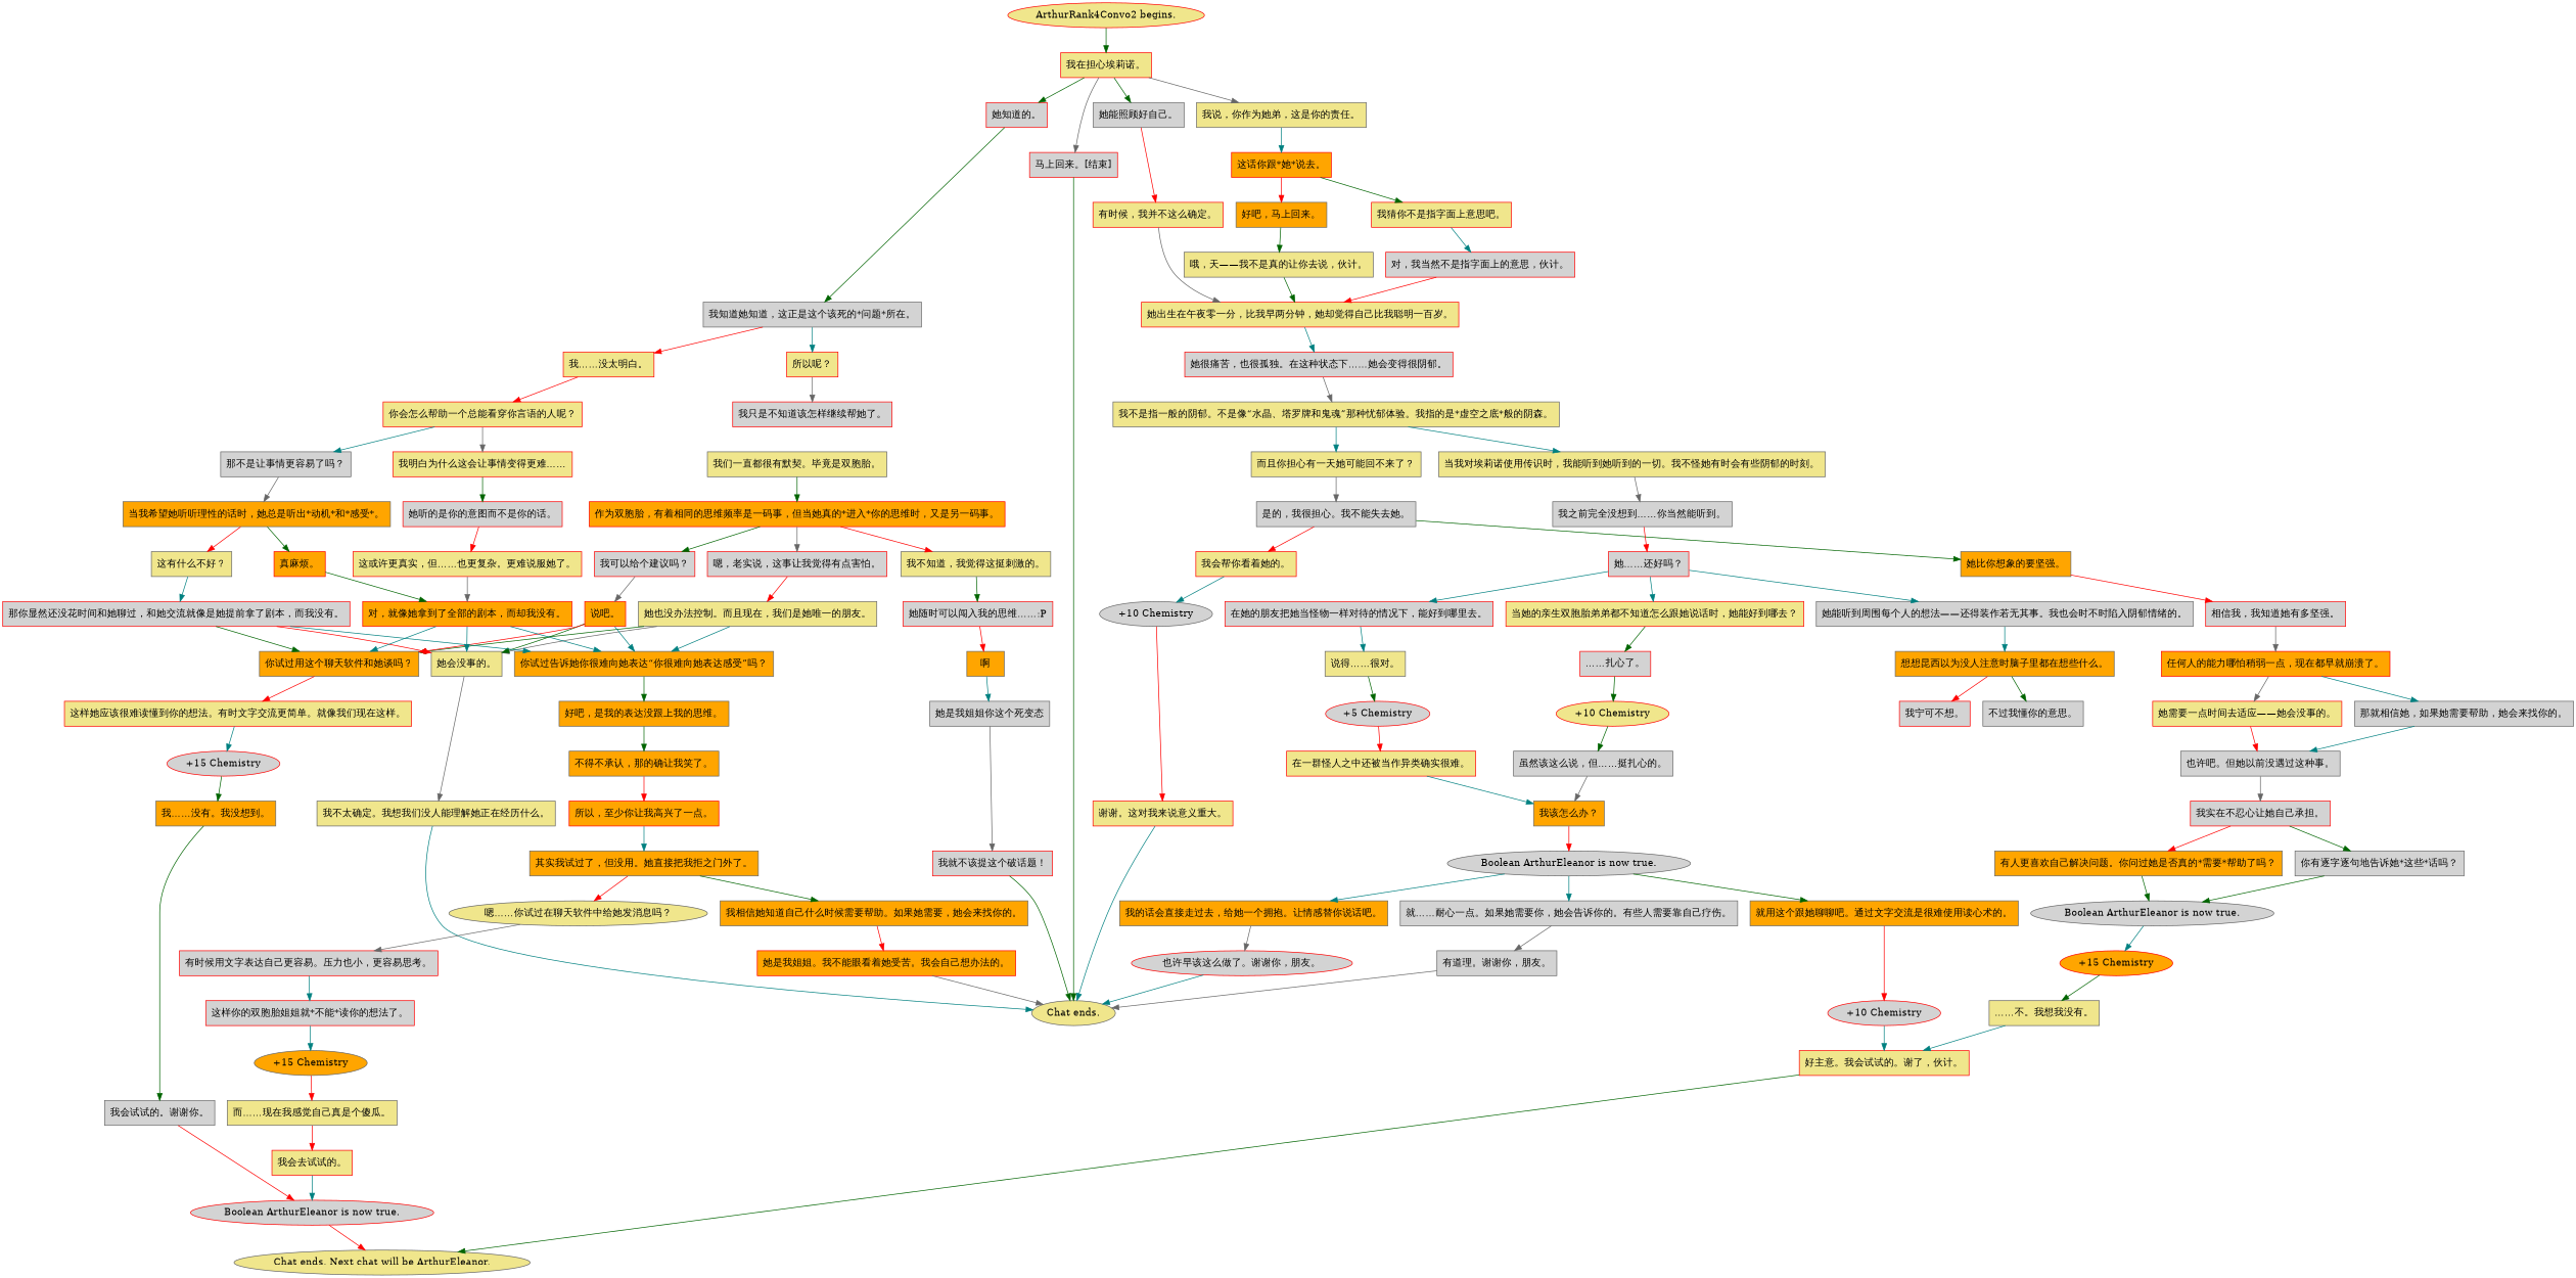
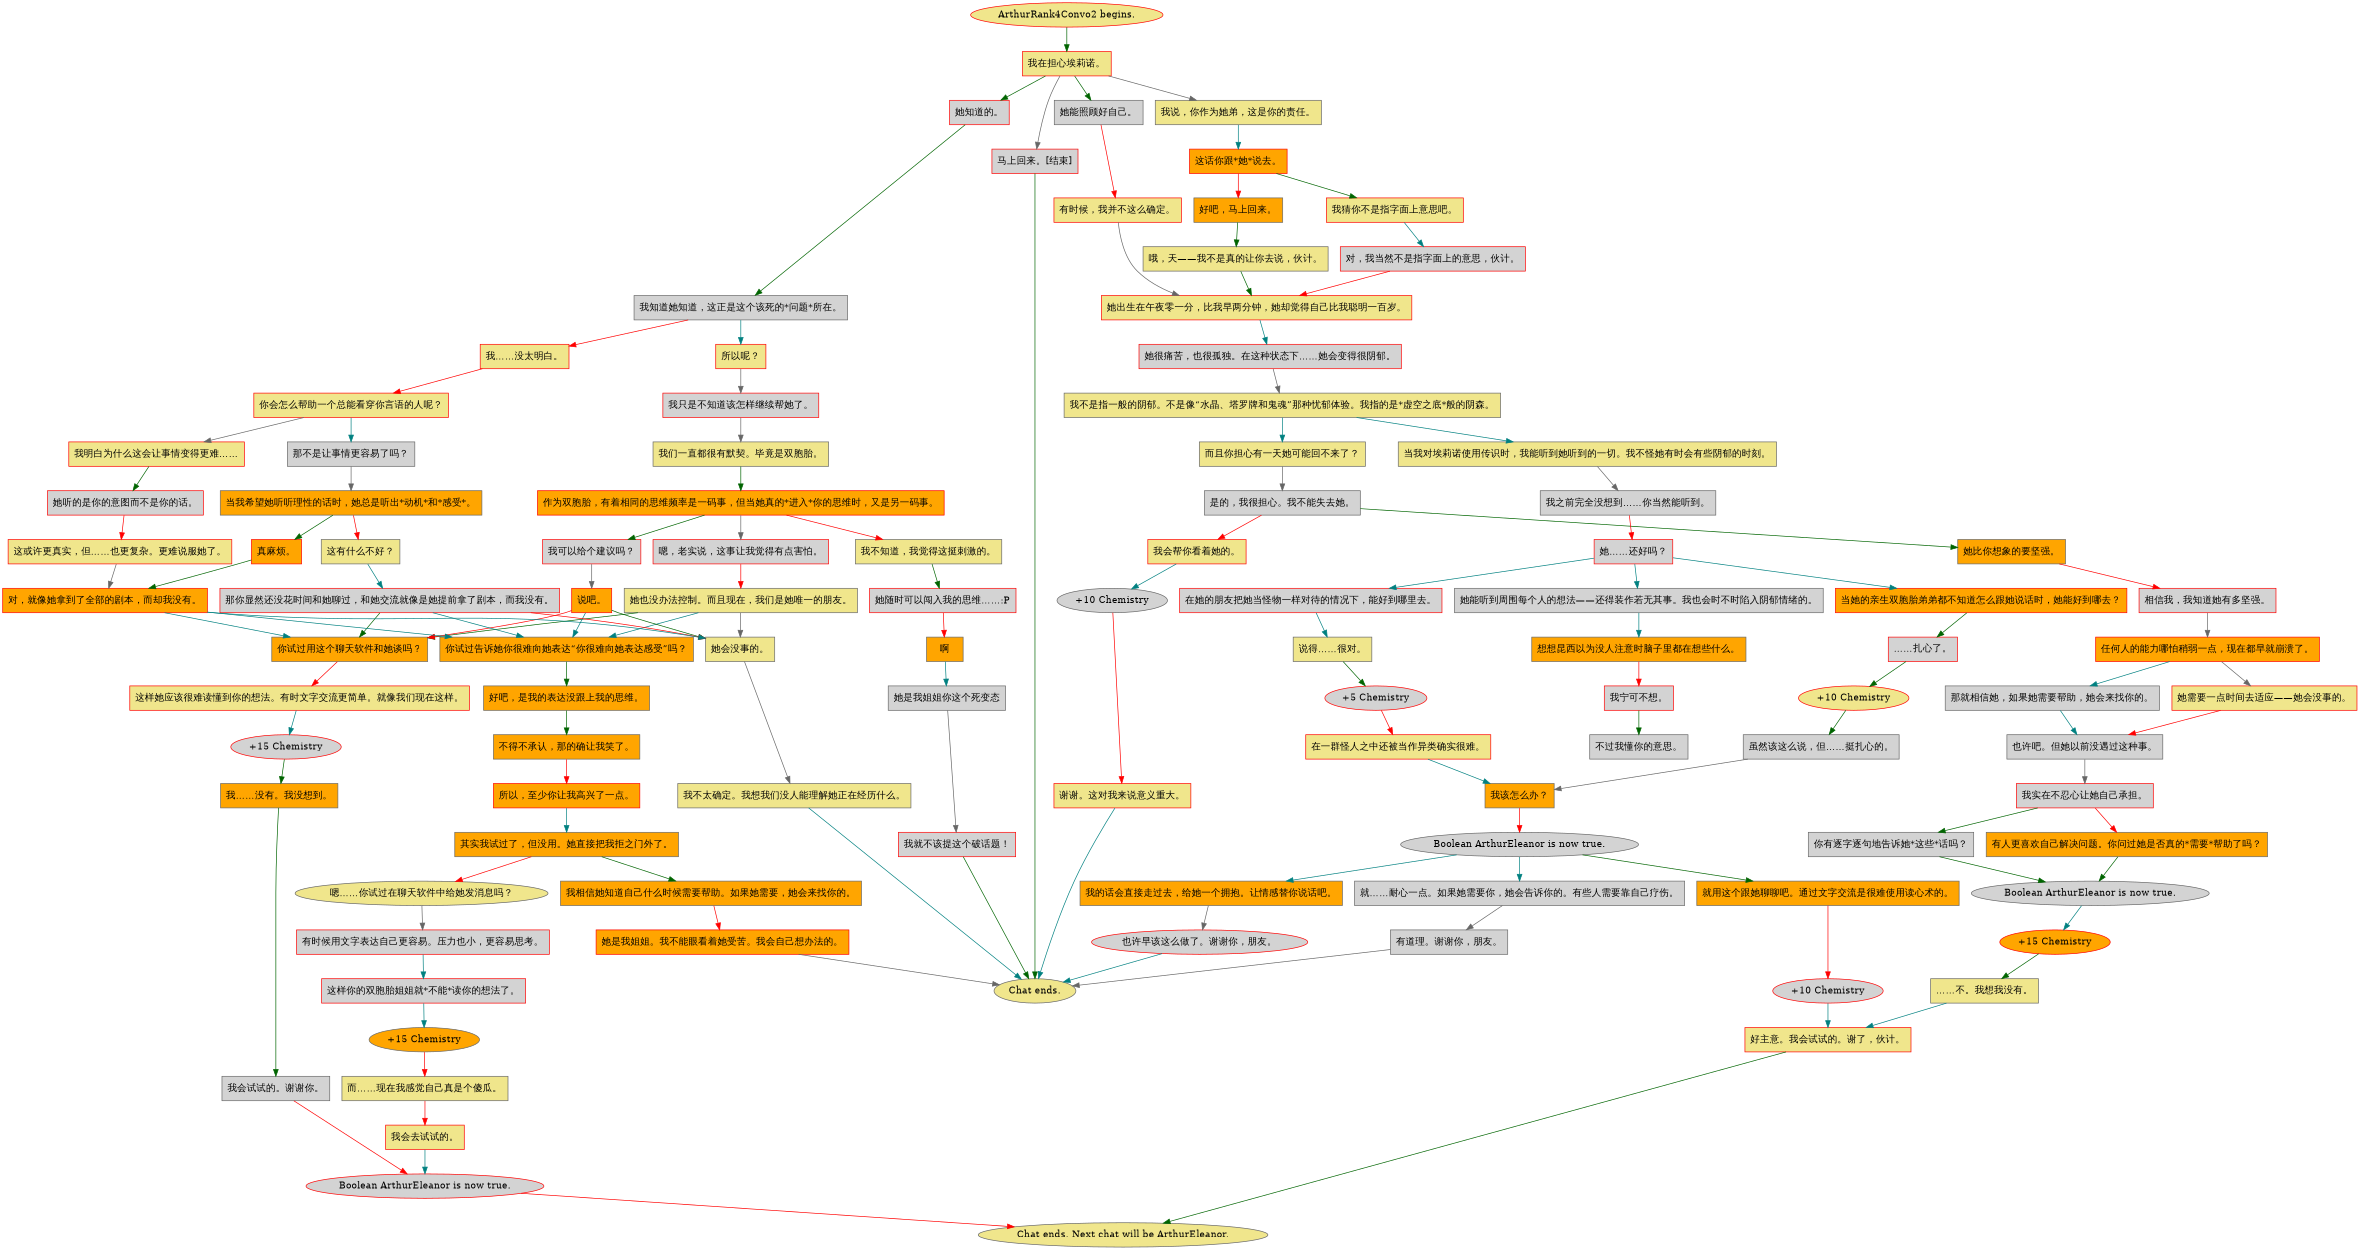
  digraph {
    node [color=red fillcolor=lightgrey style=filled shape=box]
    edge [color=teal]
    "ArthurRank4Convo2 begins." [fillcolor=khaki shape=""]
    n2 [fillcolor=khaki label="我在担心埃莉诺。"]
    n3 [label="她知道的。"]
    n4 [color=gray40 fillcolor=khaki label="我说，你作为她弟，这是你的责任。"]
    n5 [color=gray40 label="她能照顾好自己。"]
    n6 [label="马上回来。[结束]"]
    n7 [color=gray40 label="我知道她知道，这正是这个该死的*问题*所在。"]
    n8 [fillcolor=orange label="这话你跟*她*说去。"]
    n9 [fillcolor=khaki label="有时候，我并不这么确定。"]
    "Chat ends." [color=gray40 fillcolor=khaki shape=""]
    n11 [fillcolor=khaki label="所以呢？"]
    n12 [fillcolor=khaki label="我……没太明白。"]
    n13 [color=gray40 fillcolor=orange label="好吧，马上回来。"]
    n14 [fillcolor=khaki label="我猜你不是指字面上意思吧。"]
    n15 [fillcolor=khaki label="她出生在午夜零一分，比我早两分钟，她却觉得自己比我聪明一百岁。"]
    n16 [label="我只是不知道该怎样继续帮她了。"]
    n17 [fillcolor=khaki label="你会怎么帮助一个总能看穿你言语的人呢？"]
    n18 [color=gray40 fillcolor=khaki label="哦，天——我不是真的让你去说，伙计。"]
    n19 [label="对，我当然不是指字面上的意思，伙计。"]
    n20 [label="她很痛苦，也很孤独。在这种状态下……她会变得很阴郁。"]
    n21 [color=gray40 fillcolor=khaki label="我们一直都很有默契。毕竟是双胞胎。"]
    n22 [color=gray40 label="那不是让事情更容易了吗？"]
    n23 [fillcolor=khaki label="我明白为什么这会让事情变得更难……"]
    n24 [color=gray40 fillcolor=khaki label="我不是指一般的阴郁。不是像“水晶、塔罗牌和鬼魂”那种忧郁体验。我指的是*虚空之底*般的阴森。"]
    n25 [fillcolor=orange label="作为双胞胎，有着相同的思维频率是一码事，但当她真的*进入*你的思维时，又是另一码事。"]
    n26 [color=gray40 fillcolor=orange label="当我希望她听听理性的话时，她总是听出*动机*和*感受*。"]
    n27 [label="她听的是你的意图而不是你的话。"]
    n28 [color=gray40 fillcolor=khaki label="而且你担心有一天她可能回不来了？"]
    n29 [color=gray40 fillcolor=khaki label="当我对埃莉诺使用传识时，我能听到她听到的一切。我不怪她有时会有些阴郁的时刻。"]
    n30 [label="嗯，老实说，这事让我觉得有点害怕。"]
    n31 [label="我可以给个建议吗？"]
    n32 [color=gray40 fillcolor=khaki label="我不知道，我觉得这挺刺激的。"]
    n33 [color=gray40 fillcolor=khaki label="这有什么不好？"]
    n34 [fillcolor=orange label="真麻烦。"]
    n35 [fillcolor=khaki label="这或许更真实，但……也更复杂。更难说服她了。"]
    n36 [color=gray40 label="是的，我很担心。我不能失去她。"]
    n37 [color=gray40 label="我之前完全没想到……你当然能听到。"]
    n38 [color=gray40 fillcolor=khaki label="她也没办法控制。而且现在，我们是她唯一的朋友。"]
    n39 [fillcolor=orange label="说吧。"]
    n40 [label="她随时可以闯入我的思维……:P"]
    n41 [label="那你显然还没花时间和她聊过，和她交流就像是她提前拿了剧本，而我没有。"]
    n42 [fillcolor=orange label="对，就像她拿到了全部的剧本，而却我没有。"]
    n43 [color=gray40 fillcolor=orange label="她比你想象的要坚强。"]
    n44 [fillcolor=khaki label="我会帮你看着她的。"]
    n45 [label="她……还好吗？"]
    n46 [color=gray40 fillcolor=khaki label="她会没事的。"]
    n47 [color=gray40 fillcolor=orange label="你试过用这个聊天软件和她谈吗？"]
    n48 [color=gray40 fillcolor=orange label="你试过告诉她你很难向她表达“你很难向她表达感受”吗？"]
    n49 [color=gray40 fillcolor=orange label="啊"]
    n50 [label="相信我，我知道她有多坚强。"]
    n51 [color=gray40 label="+10 Chemistry" shape=""]
    n52 [label="在她的朋友把她当怪物一样对待的情况下，能好到哪里去。"]
-   n53 [fillcolor=khaki label="当她的亲生双胞胎弟弟都不知道怎么跟她说话时，她能好到哪去？"]
+   n53 [fillcolor=orange label="当她的亲生双胞胎弟弟都不知道怎么跟她说话时，她能好到哪去？"]
    n54 [color=gray40 label="她能听到周围每个人的想法——还得装作若无其事。我也会时不时陷入阴郁情绪的。"]
    n55 [color=gray40 fillcolor=khaki label="我不太确定。我想我们没人能理解她正在经历什么。"]
    n56 [fillcolor=khaki label="这样她应该很难读懂到你的想法。有时文字交流更简单。就像我们现在这样。"]
    n57 [color=gray40 fillcolor=orange label="好吧，是我的表达没跟上我的思维。"]
    n58 [color=gray40 label="她是我姐姐你这个死变态"]
    n59 [fillcolor=orange label="任何人的能力哪怕稍弱一点，现在都早就崩溃了。"]
    n60 [fillcolor=khaki label="谢谢。这对我来说意义重大。"]
    n61 [color=gray40 fillcolor=khaki label="说得……很对。"]
    n62 [label="……扎心了。"]
    n63 [color=gray40 fillcolor=orange label="想想昆西以为没人注意时脑子里都在想些什么。"]
    n64 [label="+15 Chemistry" shape=""]
    n65 [color=gray40 fillcolor=orange label="不得不承认，那的确让我笑了。"]
    n66 [label="我就不该提这个破话题！"]
    n67 [fillcolor=khaki label="她需要一点时间去适应——她会没事的。"]
    n68 [color=gray40 label="那就相信她，如果她需要帮助，她会来找你的。"]
    n69 [label="+5 Chemistry" shape=""]
    n70 [fillcolor=khaki label="+10 Chemistry" shape=""]
    n71 [label="我宁可不想。"]
    n72 [color=gray40 fillcolor=orange label="我……没有。我没想到。"]
    n73 [fillcolor=orange label="所以，至少你让我高兴了一点。"]
    n74 [color=gray40 label="也许吧。但她以前没遇过这种事。"]
    n75 [fillcolor=khaki label="在一群怪人之中还被当作异类确实很难。"]
    n76 [color=gray40 label="虽然该这么说，但……挺扎心的。"]
    n77 [color=gray40 label="不过我懂你的意思。"]
    n78 [color=gray40 label="我会试试的。谢谢你。"]
    n79 [color=gray40 fillcolor=orange label="其实我试过了，但没用。她直接把我拒之门外了。"]
    n80 [label="我实在不忍心让她自己承担。"]
    n81 [color=gray40 fillcolor=orange label="我该怎么办？"]
    n82 [label="Boolean ArthurEleanor is now true." shape=""]
    n83 [color=gray40 fillcolor=khaki label="嗯……你试过在聊天软件中给她发消息吗？" shape=ellipse]
    n84 [color=gray40 fillcolor=orange label="我相信她知道自己什么时候需要帮助。如果她需要，她会来找你的。"]
    n85 [color=gray40 fillcolor=orange label="有人更喜欢自己解决问题。你问过她是否真的*需要*帮助了吗？"]
    n86 [color=gray40 label="你有逐字逐句地告诉她*这些*话吗？"]
    n87 [color=gray40 label="Boolean ArthurEleanor is now true." shape=""]
    "Chat ends. Next chat will be ArthurEleanor." [color=gray40 fillcolor=khaki shape=""]
    n89 [label="有时候用文字表达自己更容易。压力也小，更容易思考。"]
    n90 [fillcolor=orange label="她是我姐姐。我不能眼看着她受苦。我会自己想办法的。"]
    n91 [color=gray40 label="Boolean ArthurEleanor is now true." shape=""]
    n92 [color=gray40 fillcolor=orange label="我的话会直接走过去，给她一个拥抱。让情感替你说话吧。"]
    n93 [color=gray40 fillcolor=orange label="就用这个跟她聊聊吧。通过文字交流是很难使用读心术的。"]
    n94 [color=gray40 label="就……耐心一点。如果她需要你，她会告诉你的。有些人需要靠自己疗伤。"]
    n95 [label="这样你的双胞胎姐姐就*不能*读你的想法了。"]
    n96 [fillcolor=orange label="+15 Chemistry" shape=""]
    n97 [label="也许早该这么做了。谢谢你，朋友。" shape=ellipse]
    n98 [label="+10 Chemistry" shape=""]
    n99 [color=gray40 label="有道理。谢谢你，朋友。"]
    n100 [color=gray40 fillcolor=orange label="+15 Chemistry" shape=""]
    n101 [color=gray40 fillcolor=khaki label="……不。我想我没有。"]
    n102 [fillcolor=khaki label="好主意。我会试试的。谢了，伙计。"]
    n103 [color=gray40 fillcolor=khaki label="而……现在我感觉自己真是个傻瓜。"]
    n104 [fillcolor=khaki label="我会去试试的。"]
    "ArthurRank4Convo2 begins." -> n2 [color=darkgreen]
    n2 -> n3 [color=darkgreen]
    n2 -> n4 [color=gray40]
    n2 -> n5 [color=darkgreen]
    n2 -> n6 [color=gray40]
    n3 -> n7 [color=darkgreen]
    n4 -> n8
    n5 -> n9 [color=red]
    n6 -> "Chat ends." [color=darkgreen]
    n7 -> n11
    n7 -> n12 [color=red]
    n8 -> n13 [color=red]
    n8 -> n14 [color=darkgreen]
    n9 -> n15 [color=gray40]
    n11 -> n16 [color=gray40]
    n12 -> n17 [color=red]
    n13 -> n18 [color=darkgreen]
    n14 -> n19
    n15 -> n20
+   n16 -> n21 [color=gray40]
    n17 -> n22
    n17 -> n23 [color=gray40]
    n18 -> n15 [color=darkgreen]
    n19 -> n15 [color=red]
    n20 -> n24 [color=gray40]
    n21 -> n25 [color=darkgreen]
    n22 -> n26 [color=gray40]
    n23 -> n27 [color=darkgreen]
    n24 -> n28
    n24 -> n29
    n25 -> n30 [color=gray40]
    n25 -> n31 [color=darkgreen]
    n25 -> n32 [color=red]
    n26 -> n33 [color=red]
    n26 -> n34 [color=darkgreen]
    n27 -> n35 [color=red]
    n28 -> n36 [color=gray40]
    n29 -> n37 [color=gray40]
    n30 -> n38 [color=red]
    n31 -> n39 [color=gray40]
    n32 -> n40 [color=darkgreen]
    n33 -> n41
    n34 -> n42 [color=darkgreen]
    n35 -> n42 [color=gray40]
    n36 -> n43 [color=darkgreen]
    n36 -> n44 [color=red]
    n37 -> n45 [color=red]
    n38 -> n46 [color=gray40]
    n38 -> n47 [color=darkgreen]
    n38 -> n48
    n39 -> n46 [color=darkgreen]
    n39 -> n47 [color=red]
    n39 -> n48
    n40 -> n49 [color=red]
    n41 -> n46 [color=red]
    n41 -> n47 [color=darkgreen]
    n41 -> n48
    n42 -> n46
    n42 -> n47
    n42 -> n48
    n43 -> n50 [color=red]
    n44 -> n51
    n45 -> n52
    n45 -> n53
    n45 -> n54
    n46 -> n55 [color=gray40]
    n47 -> n56 [color=red]
    n48 -> n57 [color=darkgreen]
    n49 -> n58
    n50 -> n59 [color=gray40]
    n51 -> n60 [color=red]
    n52 -> n61
    n53 -> n62 [color=darkgreen]
    n54 -> n63
    n55 -> "Chat ends."
    n56 -> n64
    n57 -> n65 [color=darkgreen]
    n58 -> n66 [color=gray40]
    n59 -> n67 [color=gray40]
    n59 -> n68
    n60 -> "Chat ends."
    n61 -> n69 [color=darkgreen]
    n62 -> n70 [color=darkgreen]
    n63 -> n71 [color=red]
    n64 -> n72 [color=darkgreen]
    n65 -> n73 [color=red]
    n66 -> "Chat ends." [color=darkgreen]
    n67 -> n74 [color=red]
    n68 -> n74
    n69 -> n75 [color=red]
    n70 -> n76 [color=darkgreen]
-   n63 -> n77 [color=darkgreen]
+   n71 -> n77 [color=darkgreen]
    n72 -> n78 [color=darkgreen]
    n73 -> n79
    n74 -> n80 [color=gray40]
    n75 -> n81
    n76 -> n81 [color=gray40]
    n78 -> n82 [color=red]
    n79 -> n83 [color=red]
    n79 -> n84 [color=darkgreen]
    n80 -> n85 [color=red]
    n80 -> n86 [color=darkgreen]
    n81 -> n87 [color=red]
    n82 -> "Chat ends. Next chat will be ArthurEleanor." [color=red]
    n83 -> n89 [color=gray40]
    n84 -> n90 [color=red]
    n85 -> n91 [color=darkgreen]
    n86 -> n91 [color=darkgreen]
    n87 -> n92
    n87 -> n93 [color=darkgreen]
    n87 -> n94
    n89 -> n95
    n90 -> "Chat ends." [color=gray40]
    n91 -> n96
    n92 -> n97 [color=gray40]
    n93 -> n98 [color=red]
    n94 -> n99 [color=gray40]
    n95 -> n100
    n96 -> n101 [color=darkgreen]
    n97 -> "Chat ends."
    n98 -> n102
    n99 -> "Chat ends." [color=gray40]
    n100 -> n103 [color=red]
    n101 -> n102
    n102 -> "Chat ends. Next chat will be ArthurEleanor." [color=darkgreen]
    n103 -> n104 [color=red]
    n104 -> n82
  }
